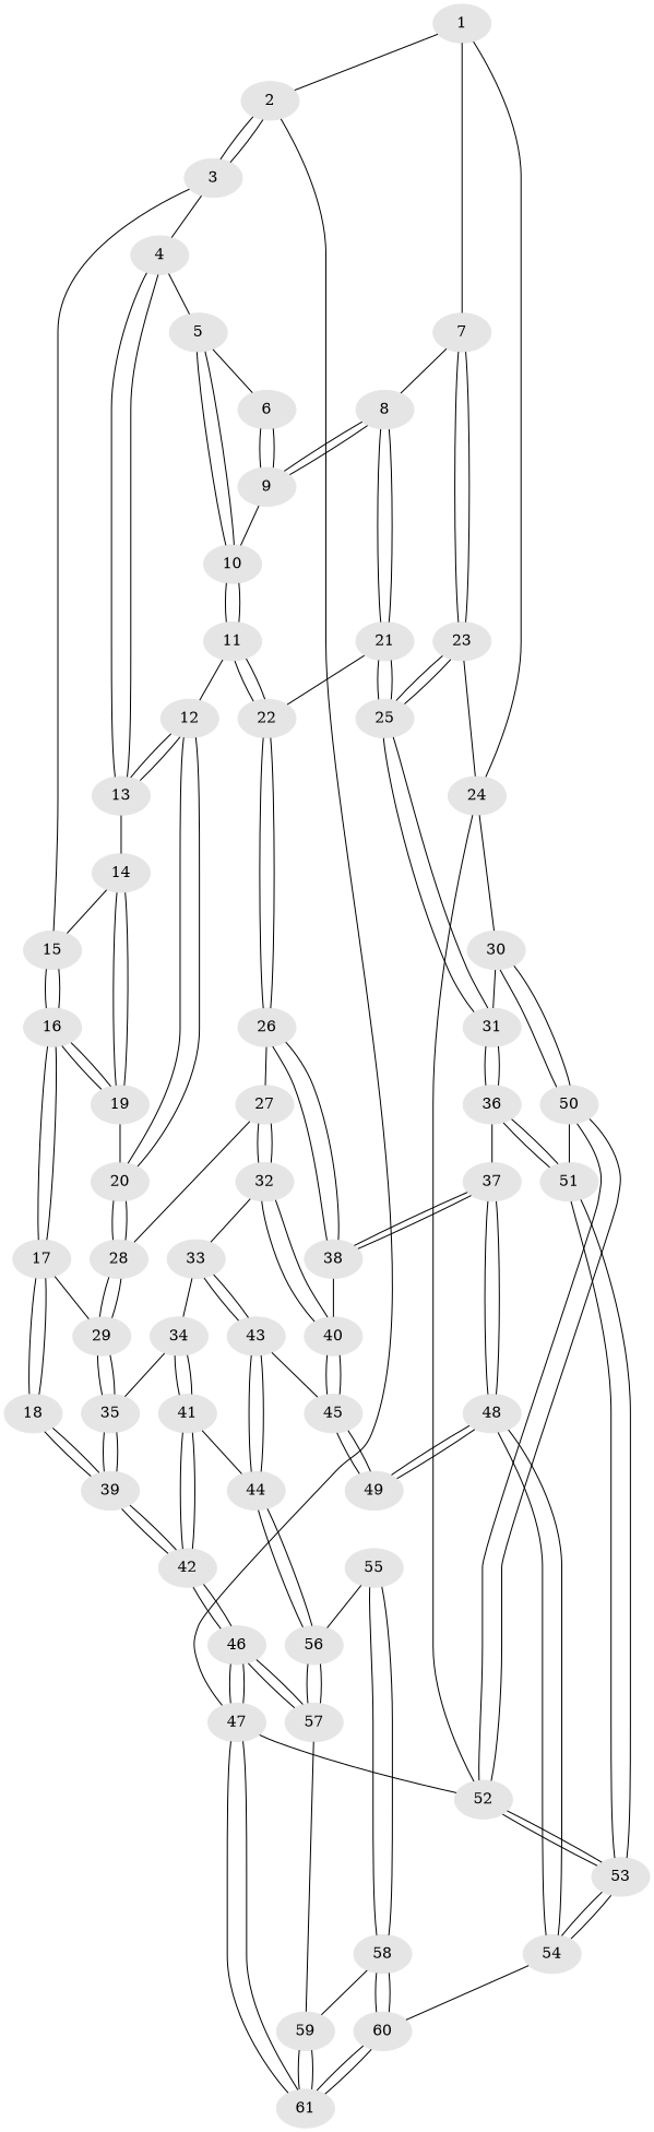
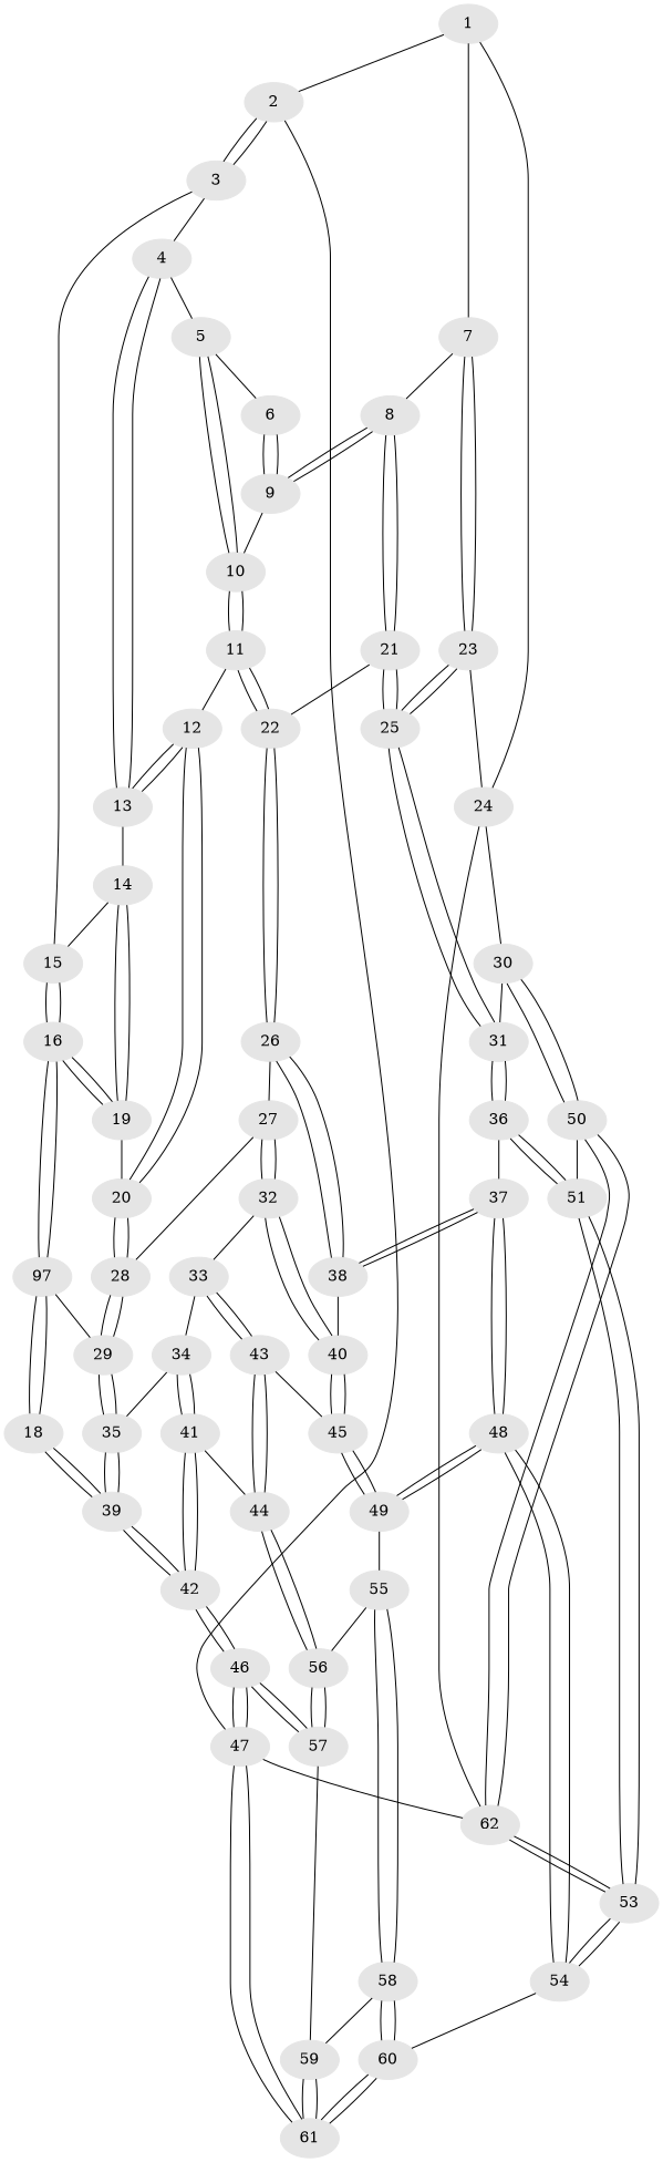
  graph {
    node [color=gray90 style=filled]
    1
    2
    7
    24
    3
    47
    8
    23
    30
-   52
+   52 [label=62]
    4
    15
    18
    39
    61
    5
    13
    16
    6
    10
    14
    9
    11
    21
    25
    22
    12
    20
    26
    28
    19
-   17
+   17 [label=97]
    29
    35
    42
    31
    27
    38
    50
    53
    36
    32
    40
    33
    51
    37
    34
    43
    45
    41
    44
    48
    49
    54
    46
    56
    57
    55
    59
    60
    58
    1 -- 2
    1 -- 7
    1 -- 24
    2 -- 3
    2 -- 3
    2 -- 47
    7 -- 8
    7 -- 23
    7 -- 23
    24 -- 30
    24 -- 52
    3 -- 4
    3 -- 15
    47 -- 52
    47 -- 61
    47 -- 61
    8 -- 9
    8 -- 9
    8 -- 21
    8 -- 21
    23 -- 24
    23 -- 25
    23 -- 25
    30 -- 31
    30 -- 50
    30 -- 50
    52 -- 53
    52 -- 53
    4 -- 5
    4 -- 13
    4 -- 13
    15 -- 16
    15 -- 16
    18 -- 39
    18 -- 39
    39 -- 42
    39 -- 42
    5 -- 6
    5 -- 10
    5 -- 10
    13 -- 14
    16 -- 19
    16 -- 19
    16 -- 17
    16 -- 17
    6 -- 9
    6 -- 9
    10 -- 11
    10 -- 11
    14 -- 15
    14 -- 19
    14 -- 19
    9 -- 10
    11 -- 22
    11 -- 22
    11 -- 12
    21 -- 25
    21 -- 25
    21 -- 22
    25 -- 31
    25 -- 31
    22 -- 26
    22 -- 26
    12 -- 13
    12 -- 13
    12 -- 20
    12 -- 20
    20 -- 28
    20 -- 28
    26 -- 27
    26 -- 38
    26 -- 38
    28 -- 29
    28 -- 29
    19 -- 20
    17 -- 18
    17 -- 18
    17 -- 29
    29 -- 35
    29 -- 35
    35 -- 39
    35 -- 39
    42 -- 46
    42 -- 46
    31 -- 36
    31 -- 36
    27 -- 28
    27 -- 32
    27 -- 32
    38 -- 40
    50 -- 52
    50 -- 52
    50 -- 51
    53 -- 54
    53 -- 54
    36 -- 51
    36 -- 51
    36 -- 37
    32 -- 40
    32 -- 40
    32 -- 33
    40 -- 45
    40 -- 45
    33 -- 34
    33 -- 43
    33 -- 43
    51 -- 53
    51 -- 53
    37 -- 38
    37 -- 38
    37 -- 48
    37 -- 48
    34 -- 35
    34 -- 41
    34 -- 41
    43 -- 45
    43 -- 44
    43 -- 44
    45 -- 49
    45 -- 49
    41 -- 42
    41 -- 42
    41 -- 44
    44 -- 56
    44 -- 56
    48 -- 49
    48 -- 49
    48 -- 54
    48 -- 54
+   49 -- 55
    54 -- 60
    46 -- 47
    46 -- 47
    46 -- 57
    46 -- 57
    56 -- 57
    56 -- 57
    57 -- 59
    55 -- 56
    55 -- 58
    55 -- 58
    59 -- 61
    59 -- 61
    60 -- 61
    60 -- 61
    58 -- 59
    58 -- 60
    58 -- 60
  }
